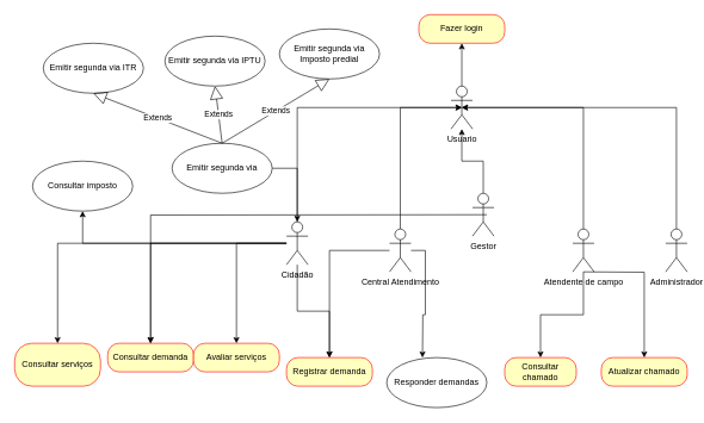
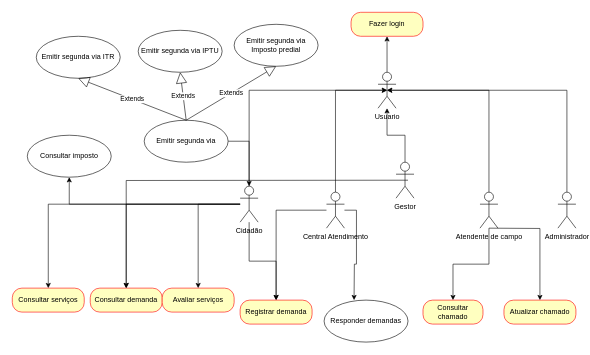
  <mxCell id="0" />
  <mxCell id="1" parent="0" />
  <mxCell id="2" style="edgeStyle=orthogonalEdgeStyle;rounded=0;orthogonalLoop=1;jettySize=auto;html=1;" parent="1" source="3" target="23" edge="1"><mxGeometry relative="1" as="geometry" /></mxCell>
  <mxCell id="3" value="Usuario" style="shape=umlActor;verticalLabelPosition=bottom;verticalAlign=top;html=1;outlineConnect=0;" parent="1" vertex="1"><mxGeometry x="630" y="120" width="30" height="60" as="geometry" /></mxCell>
  <mxCell id="4" style="edgeStyle=orthogonalEdgeStyle;rounded=0;orthogonalLoop=1;jettySize=auto;html=1;" parent="1" source="10" target="24" edge="1"><mxGeometry relative="1" as="geometry" /></mxCell>
  <mxCell id="5" style="edgeStyle=orthogonalEdgeStyle;rounded=0;orthogonalLoop=1;jettySize=auto;html=1;entryX=0.5;entryY=0.5;entryDx=0;entryDy=0;entryPerimeter=0;" parent="1" source="10" target="3" edge="1"><mxGeometry relative="1" as="geometry"><Array as="points"><mxPoint x="415" y="150" /></Array></mxGeometry></mxCell>
  <mxCell id="6" style="edgeStyle=orthogonalEdgeStyle;rounded=0;orthogonalLoop=1;jettySize=auto;html=1;" parent="1" source="10" target="25" edge="1"><mxGeometry relative="1" as="geometry" /></mxCell>
  <mxCell id="7" style="edgeStyle=orthogonalEdgeStyle;rounded=0;orthogonalLoop=1;jettySize=auto;html=1;" parent="1" source="10" target="26" edge="1"><mxGeometry relative="1" as="geometry" /></mxCell>
  <mxCell id="8" style="edgeStyle=orthogonalEdgeStyle;rounded=0;orthogonalLoop=1;jettySize=auto;html=1;" parent="1" source="10" target="29" edge="1"><mxGeometry relative="1" as="geometry" /></mxCell>
  <mxCell id="9" style="edgeStyle=orthogonalEdgeStyle;rounded=0;orthogonalLoop=1;jettySize=auto;html=1;entryX=0.5;entryY=1;entryDx=0;entryDy=0;" parent="1" source="10" target="33" edge="1"><mxGeometry relative="1" as="geometry" /></mxCell>
  <mxCell id="10" value="Cidadão" style="shape=umlActor;verticalLabelPosition=bottom;verticalAlign=top;html=1;outlineConnect=0;" parent="1" vertex="1"><mxGeometry x="400" y="310" width="30" height="60" as="geometry" /></mxCell>
  <mxCell id="11" style="edgeStyle=orthogonalEdgeStyle;rounded=0;orthogonalLoop=1;jettySize=auto;html=1;" parent="1" source="14" edge="1"><mxGeometry relative="1" as="geometry"><mxPoint x="590" y="500" as="targetPoint" /></mxGeometry></mxCell>
  <mxCell id="12" style="edgeStyle=orthogonalEdgeStyle;rounded=0;orthogonalLoop=1;jettySize=auto;html=1;entryX=0.5;entryY=0.5;entryDx=0;entryDy=0;entryPerimeter=0;" parent="1" source="14" target="3" edge="1"><mxGeometry relative="1" as="geometry"><Array as="points"><mxPoint x="559" y="150" /></Array></mxGeometry></mxCell>
  <mxCell id="13" style="edgeStyle=orthogonalEdgeStyle;rounded=0;orthogonalLoop=1;jettySize=auto;html=1;" parent="1" source="14" target="25" edge="1"><mxGeometry relative="1" as="geometry" /></mxCell>
  <mxCell id="14" value="Central Atendimento" style="shape=umlActor;verticalLabelPosition=bottom;verticalAlign=top;html=1;outlineConnect=0;" parent="1" vertex="1"><mxGeometry x="544" y="320" width="30" height="60" as="geometry" /></mxCell>
  <mxCell id="15" style="edgeStyle=orthogonalEdgeStyle;rounded=0;orthogonalLoop=1;jettySize=auto;html=1;" parent="1" source="16" target="3" edge="1"><mxGeometry relative="1" as="geometry" /></mxCell>
  <mxCell id="16" value="Gestor" style="shape=umlActor;verticalLabelPosition=bottom;verticalAlign=top;html=1;outlineConnect=0;" parent="1" vertex="1"><mxGeometry x="660" y="270" width="30" height="60" as="geometry" /></mxCell>
  <mxCell id="17" style="edgeStyle=orthogonalEdgeStyle;rounded=0;orthogonalLoop=1;jettySize=auto;html=1;entryX=0.5;entryY=0.5;entryDx=0;entryDy=0;entryPerimeter=0;" parent="1" source="20" target="3" edge="1"><mxGeometry relative="1" as="geometry"><Array as="points"><mxPoint x="815" y="150" /></Array></mxGeometry></mxCell>
  <mxCell id="18" style="edgeStyle=orthogonalEdgeStyle;rounded=0;orthogonalLoop=1;jettySize=auto;html=1;entryX=0.5;entryY=0;entryDx=0;entryDy=0;" parent="1" source="20" target="27" edge="1"><mxGeometry relative="1" as="geometry" /></mxCell>
  <mxCell id="19" style="edgeStyle=orthogonalEdgeStyle;rounded=0;orthogonalLoop=1;jettySize=auto;html=1;" parent="1" target="28" edge="1"><mxGeometry relative="1" as="geometry"><mxPoint x="815" y="380" as="sourcePoint" /></mxGeometry></mxCell>
  <mxCell id="20" value="Atendente de campo" style="shape=umlActor;verticalLabelPosition=bottom;verticalAlign=top;html=1;outlineConnect=0;" parent="1" vertex="1"><mxGeometry x="800" y="320" width="30" height="60" as="geometry" /></mxCell>
  <mxCell id="21" style="edgeStyle=orthogonalEdgeStyle;rounded=0;orthogonalLoop=1;jettySize=auto;html=1;entryX=0.5;entryY=0.5;entryDx=0;entryDy=0;entryPerimeter=0;" parent="1" source="22" target="3" edge="1"><mxGeometry relative="1" as="geometry"><Array as="points"><mxPoint x="945" y="150" /></Array></mxGeometry></mxCell>
  <mxCell id="22" value="Administrador" style="shape=umlActor;verticalLabelPosition=bottom;verticalAlign=top;html=1;outlineConnect=0;" parent="1" vertex="1"><mxGeometry x="930" y="320" width="30" height="60" as="geometry" /></mxCell>
  <mxCell id="23" value="Fazer login" style="rounded=1;whiteSpace=wrap;html=1;arcSize=40;fontColor=#000000;fillColor=#ffffc0;strokeColor=#ff0000;" parent="1" vertex="1"><mxGeometry x="585" width="120" height="40" as="geometry" y="20" /></mxCell>
- <mxCell id="24" value="Consultar serviços" style="rounded=1;whiteSpace=wrap;html=1;arcSize=40;fontColor=#000000;fillColor=#ffffc0;strokeColor=#ff0000;" parent="1" vertex="1"><mxGeometry x="20" y="480" width="120" height="60" as="geometry" /></mxCell>
+ <mxCell id="24" value="Consultar serviços" style="rounded=1;whiteSpace=wrap;html=1;arcSize=40;fontColor=#000000;fillColor=#ffffc0;strokeColor=#ff0000;" parent="1" vertex="1"><mxGeometry x="20" y="480" width="120" height="40" as="geometry" /></mxCell>
  <mxCell id="25" value="Registrar demanda" style="rounded=1;whiteSpace=wrap;html=1;arcSize=40;fontColor=#000000;fillColor=#ffffc0;strokeColor=#ff0000;" parent="1" vertex="1"><mxGeometry x="400" y="500" width="120" height="40" as="geometry" /></mxCell>
  <mxCell id="26" value="Consultar demanda" style="rounded=1;whiteSpace=wrap;html=1;arcSize=40;fontColor=#000000;fillColor=#ffffc0;strokeColor=#ff0000;" parent="1" vertex="1"><mxGeometry x="150" y="480" width="120" height="40" as="geometry" /></mxCell>
  <mxCell id="27" value="Consultar chamado" style="rounded=1;whiteSpace=wrap;html=1;arcSize=40;fontColor=#000000;fillColor=#ffffc0;strokeColor=#ff0000;" parent="1" vertex="1"><mxGeometry x="705" y="500" width="100" height="40" as="geometry" /></mxCell>
  <mxCell id="28" value="Atualizar chamado" style="rounded=1;whiteSpace=wrap;html=1;arcSize=40;fontColor=#000000;fillColor=#ffffc0;strokeColor=#ff0000;" parent="1" vertex="1"><mxGeometry x="840" y="500" width="120" height="40" as="geometry" /></mxCell>
  <mxCell id="29" value="Avaliar serviços" style="rounded=1;whiteSpace=wrap;html=1;arcSize=40;fontColor=#000000;fillColor=#ffffc0;strokeColor=#ff0000;" parent="1" vertex="1"><mxGeometry x="270" y="480" width="120" height="40" as="geometry" /></mxCell>
  <mxCell id="30" value="Responder demandas" style="ellipse;whiteSpace=wrap;html=1;" parent="1" vertex="1"><mxGeometry x="540" y="500" width="140" height="70" as="geometry" /></mxCell>
  <mxCell id="31" style="edgeStyle=orthogonalEdgeStyle;rounded=0;orthogonalLoop=1;jettySize=auto;html=1;entryX=0.5;entryY=0;entryDx=0;entryDy=0;entryPerimeter=0;" parent="1" source="32" target="10" edge="1"><mxGeometry relative="1" as="geometry" /></mxCell>
  <mxCell id="32" value="Emitir segunda via" style="ellipse;whiteSpace=wrap;html=1;" parent="1" vertex="1"><mxGeometry x="240" y="200" width="140" height="70" as="geometry" /></mxCell>
  <mxCell id="33" value="Consultar imposto" style="ellipse;whiteSpace=wrap;html=1;" parent="1" vertex="1"><mxGeometry x="45" y="225" width="140" height="70" as="geometry" /></mxCell>
  <mxCell id="34" value="Emitir segunda via Imposto predial" style="ellipse;whiteSpace=wrap;html=1;" parent="1" vertex="1"><mxGeometry x="390" y="40" width="140" height="70" as="geometry" /></mxCell>
  <mxCell id="35" value="Extends" style="endArrow=block;endSize=16;endFill=0;html=1;rounded=0;entryX=0.5;entryY=1;entryDx=0;entryDy=0;exitX=0.5;exitY=0;exitDx=0;exitDy=0;" parent="1" source="32" target="34" edge="1"><mxGeometry width="160" relative="1" as="geometry"><mxPoint x="310" y="158.75" as="sourcePoint" /><mxPoint x="470" y="158.75" as="targetPoint" /></mxGeometry></mxCell>
  <mxCell id="36" value="Emitir segunda via IPTU" style="ellipse;whiteSpace=wrap;html=1;" parent="1" vertex="1"><mxGeometry x="230" y="50" width="140" height="70" as="geometry" /></mxCell>
  <mxCell id="37" value="Extends" style="endArrow=block;endSize=16;endFill=0;html=1;rounded=0;entryX=0.5;entryY=1;entryDx=0;entryDy=0;" parent="1" target="36" edge="1"><mxGeometry width="160" relative="1" as="geometry"><mxPoint x="310" y="200" as="sourcePoint" /><mxPoint x="450" y="110" as="targetPoint" /></mxGeometry></mxCell>
  <mxCell id="38" value="Emitir segunda via ITR" style="ellipse;whiteSpace=wrap;html=1;" parent="1" vertex="1"><mxGeometry x="60" y="60" width="140" height="70" as="geometry" /></mxCell>
  <mxCell id="39" value="Extends" style="endArrow=block;endSize=16;endFill=0;html=1;rounded=0;entryX=0.5;entryY=1;entryDx=0;entryDy=0;exitX=0.5;exitY=0;exitDx=0;exitDy=0;" parent="1" source="32" target="38" edge="1"><mxGeometry width="160" relative="1" as="geometry"><mxPoint x="270" y="210" as="sourcePoint" /><mxPoint x="260" y="130" as="targetPoint" /></mxGeometry></mxCell>
  <mxCell id="40" style="edgeStyle=orthogonalEdgeStyle;rounded=0;orthogonalLoop=1;jettySize=auto;html=1;entryX=0.5;entryY=0;entryDx=0;entryDy=0;" parent="1" target="26" edge="1"><mxGeometry relative="1" as="geometry"><mxPoint x="680" y="300" as="sourcePoint" /><mxPoint x="610.053" y="440" as="targetPoint" /></mxGeometry></mxCell>
